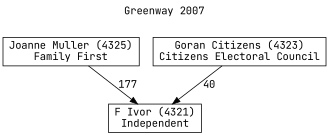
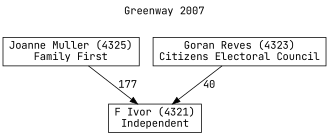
  digraph {
    fontname="JetBrains Mono"
    label="Greenway 2007"
    labelloc=t
    mclimit=10
    node [fontname="JetBrains Mono" shape=box]
    edge [fontname="JetBrains Mono"]
    n1 [label="F Ivor (4321)\nIndependent"]
    n2 [label="Joanne Muller (4325)\nFamily First"]
-   n3 [label="Goran Citizens (4323)\nCitizens Electoral Council"]
+   n3 [label="Goran Reves (4323)\nCitizens Electoral Council"]
    n2 -> n1 [label=177]
    n3 -> n1 [label=40]
  }
